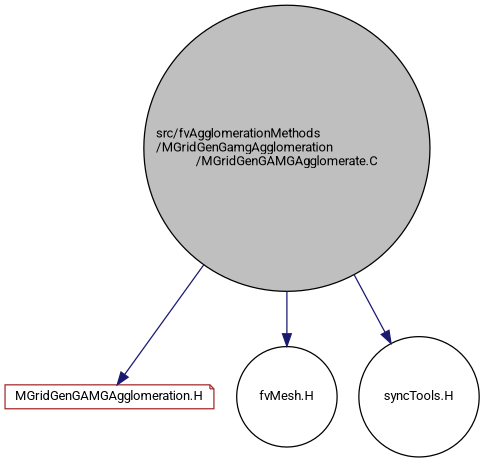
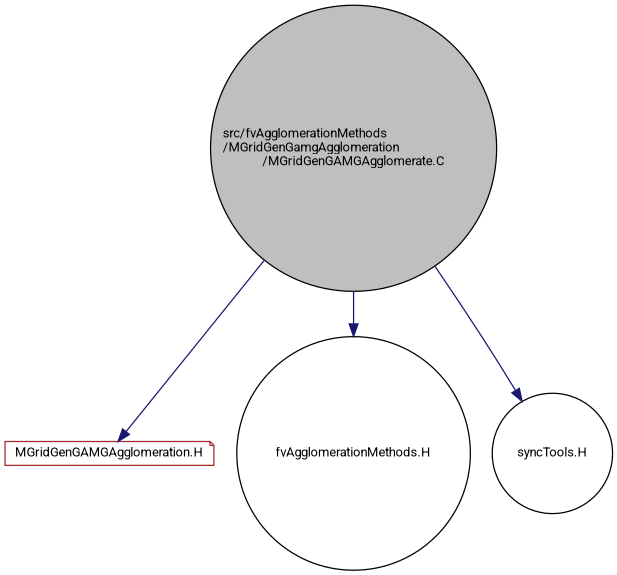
  digraph {
    fontname=Roboto
    node [color=black fontname=Roboto fontsize=10 shape=circle]
    edge [color=midnightblue fontname=Roboto fontsize=10 labelfontname=FreeSans labelfontsize=10 style=solid]
    n1 [fillcolor=grey75 fontcolor=black height=0.2 label="src/fvAgglomerationMethods\l/MGridGenGamgAgglomeration\l/MGridGenGAMGAgglomerate.C" style=filled width=0.4]
    n2 [color=brown height=0.2 label="MGridGenGAMGAgglomeration.H" shape=note width=0.4]
-   n3 [height=0.2 label="fvMesh.H" width=0.4]
+   n3 [height=0.2 label="fvAgglomerationMethods.H" width=0.4]
    n4 [height=0.2 label="syncTools.H" width=0.4]
    n1 -> n2
    n1 -> n3
    n1 -> n4
  }
